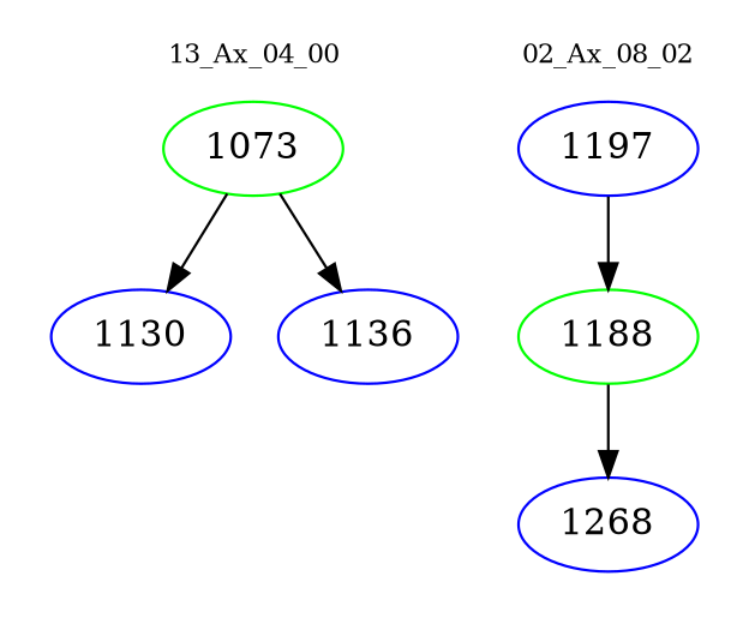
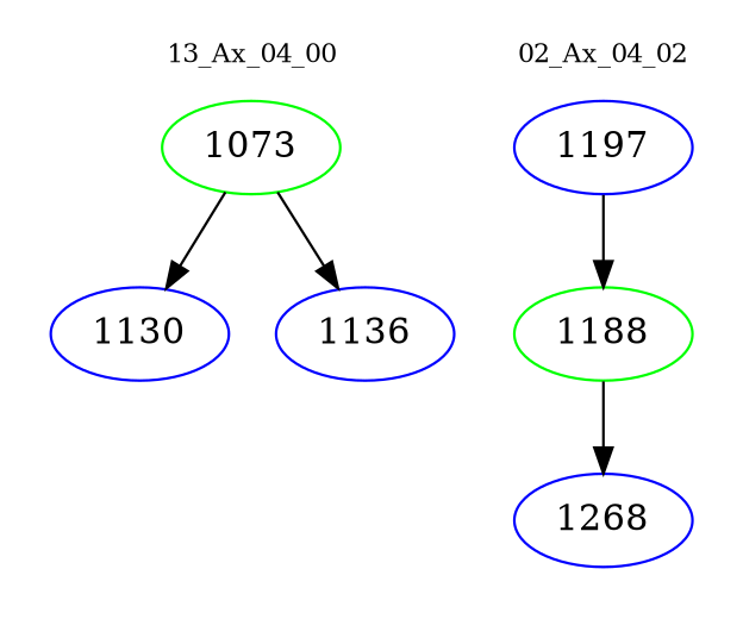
  digraph {
    node [color=blue]
    edge [color=black]
    n1 [label=1130]
    n2 [color=green label=1073]
    n3 [label=1136]
    n4 [label=1197]
    n5 [color=green label=1188]
    n6 [label=1268]
    subgraph cluster_1 {
      color=white
      fontsize=10
      label="13_Ax_04_00"
      n1
      n2
      n3
    }
    subgraph cluster_2 {
      color=white
      fontsize=10
-     label="02_Ax_08_02"
+     label="02_Ax_04_02"
      n4
      n5
      n6
    }
    n2 -> n1
    n2 -> n3
    n4 -> n5
    n5 -> n6
  }
